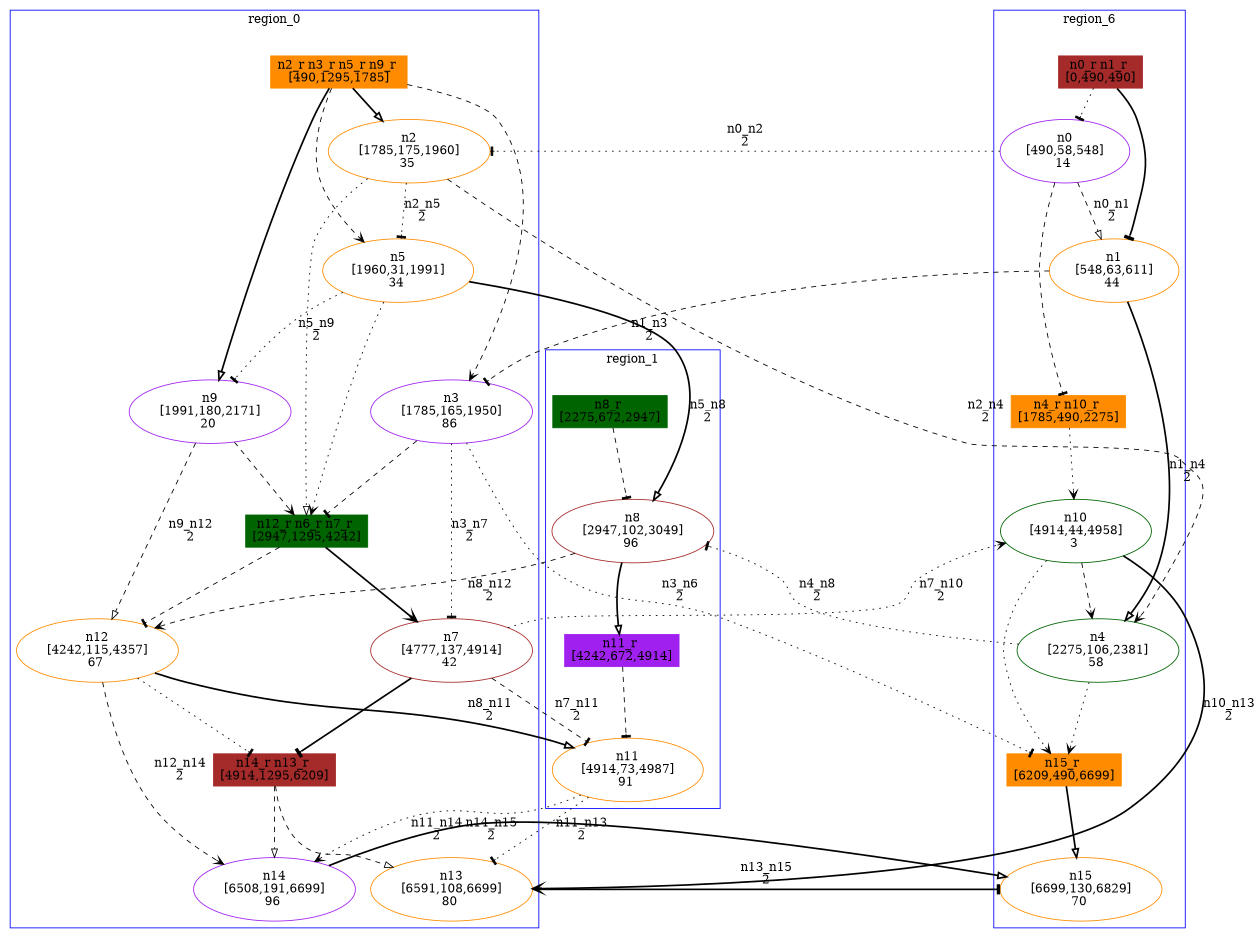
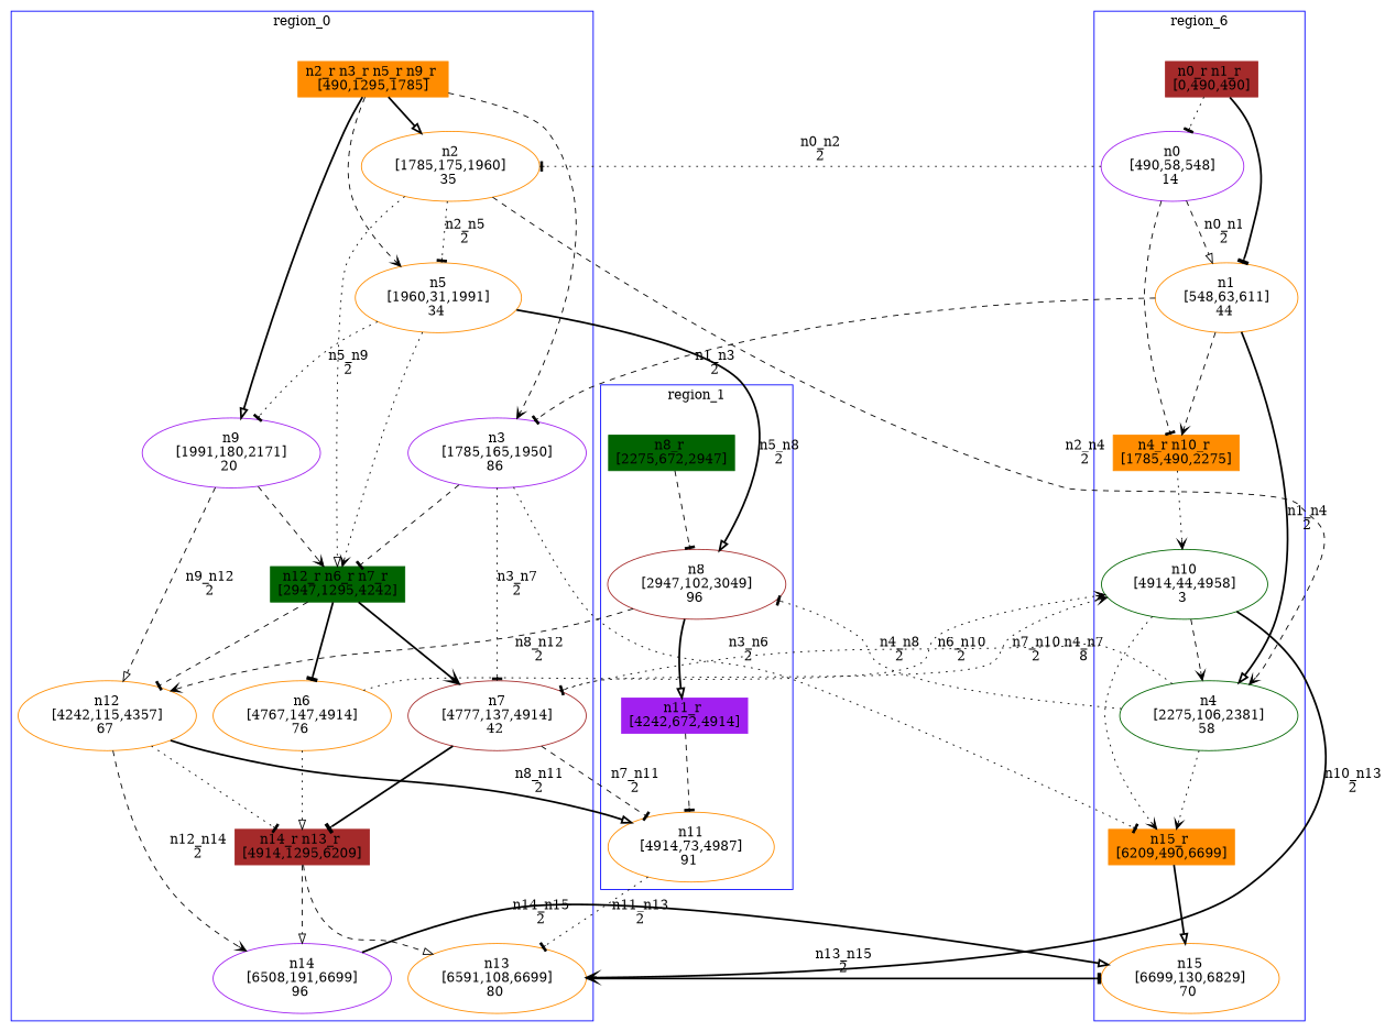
  digraph {
    node [color=darkorange]
    edge [arrowhead=tee style=dashed]
    n1 [label="n2_r n3_r n5_r n9_r \n[490,1295,1785]" shape=box style=filled]
    n2 [label="n2\n[1785,175,1960]\n35 "]
    n3 [color=purple label="n3\n[1785,165,1950]\n86 "]
    n4 [label="n5\n[1960,31,1991]\n34 "]
    n5 [color=purple label="n9\n[1991,180,2171]\n20 "]
    n6 [color=darkgreen label="n12_r n6_r n7_r \n[2947,1295,4242]" shape=box style=filled]
    n7 [label="n12\n[4242,115,4357]\n67 "]
+   n8 [label="n6\n[4767,147,4914]\n76 "]
    n9 [color=brown label="n7\n[4777,137,4914]\n42 "]
    n10 [color=brown label="n14_r n13_r \n[4914,1295,6209]" shape=box style=filled]
    n11 [color=purple label="n14\n[6508,191,6699]\n96 "]
    n12 [label="n13\n[6591,108,6699]\n80 "]
    n13 [color=darkgreen label="n8_r \n[2275,672,2947]" shape=box style=filled]
    n14 [color=brown label="n8\n[2947,102,3049]\n96 "]
    n15 [color=purple label="n11_r \n[4242,672,4914]" shape=box style=filled]
    n16 [label="n11\n[4914,73,4987]\n91 "]
    n17 [color=brown label="n0_r n1_r \n[0,490,490]" shape=box style=filled]
    n18 [color=purple label="n0\n[490,58,548]\n14 "]
    n19 [label="n1\n[548,63,611]\n44 "]
    n20 [label="n4_r n10_r \n[1785,490,2275]" shape=box style=filled]
    n21 [color=darkgreen label="n4\n[2275,106,2381]\n58 "]
    n22 [color=darkgreen label="n10\n[4914,44,4958]\n3 "]
    n23 [label="n15_r \n[6209,490,6699]" shape=box style=filled]
    n24 [label="n15\n[6699,130,6829]\n70 "]
    subgraph cluster_1 {
      color=blue
      label=region_0
      stytle=filled
      n1
      n2
      n3
      n4
      n5
      n6
      n7
+     n8
      n9
      n10
      n11
      n12
    }
    subgraph cluster_2 {
      color=blue
      label=region_1
      stytle=filled
      n13
      n14
      n15
      n16
    }
    subgraph cluster_3 {
      color=blue
      label=region_6
      stytle=filled
      n17
      n18
      n19
      n20
      n21
      n22
      n23
      n24
    }
    n1 -> n2 [arrowhead=onormal style=bold]
    n1 -> n3 [arrowhead=vee]
    n1 -> n4 [arrowhead=vee]
    n1 -> n5 [arrowhead=onormal style=bold]
    n2 -> n4 [label="n2_n5\n2" style=dotted]
    n2 -> n6 [arrowhead=onormal style=dotted]
    n2 -> n21 [arrowhead=vee label="n2_n4\n2"]
    n3 -> n6
    n3 -> n9 [label="n3_n7\n2" style=dotted]
    n3 -> n23 [label="n3_n6\n2" style=dotted]
    n4 -> n5 [label="n5_n9\n2" style=dotted]
    n4 -> n6 [arrowhead=vee style=dotted]
    n4 -> n14 [arrowhead=onormal label="n5_n8\n2" style=bold]
    n5 -> n6 [arrowhead=vee]
    n5 -> n7 [arrowhead=onormal label="n9_n12\n2"]
    n6 -> n7
+   n6 -> n8 [style=bold]
    n6 -> n9 [arrowhead=vee style=bold]
    n7 -> n10 [style=dotted]
    n7 -> n11 [arrowhead=vee label="n12_n14\n2"]
    n7 -> n16 [arrowhead=onormal label="n8_n11\n2" style=bold]
+   n8 -> n10 [arrowhead=onormal style=dotted]
+   n8 -> n22 [arrowhead=vee label="n6_n10\n2" style=dotted]
    n9 -> n10 [style=bold]
    n9 -> n16 [label="n7_n11\n2"]
    n9 -> n22 [arrowhead=vee label="n7_n10\n2" style=dotted]
    n10 -> n11 [arrowhead=onormal]
    n10 -> n12 [arrowhead=onormal]
    n11 -> n24 [arrowhead=onormal label="n14_n15\n2" style=bold]
    n12 -> n24 [label="n13_n15\n2" style=bold]
    n13 -> n14
    n14 -> n7 [arrowhead=vee label="n8_n12\n2"]
    n14 -> n15 [arrowhead=onormal style=bold]
    n15 -> n16
-   n16 -> n11 [arrowhead=vee label="n11_n14\n2" style=dotted]
    n16 -> n12 [label="n11_n13\n2" style=dotted]
    n17 -> n18 [style=dotted]
    n17 -> n19 [style=bold]
    n18 -> n2 [label="n0_n2\n2" style=dotted]
    n18 -> n19 [arrowhead=onormal label="n0_n1\n2"]
    n18 -> n20
    n19 -> n3 [label="n1_n3\n2"]
+   n19 -> n20 [arrowhead=vee]
    n19 -> n21 [arrowhead=onormal label="n1_n4\n2" style=bold]
    n20 -> n22 [arrowhead=vee style=dotted]
+   n21 -> n9 [label="n4_n7\n8" style=dotted]
    n21 -> n14 [label="n4_n8\n2" style=dotted]
    n21 -> n23 [arrowhead=vee style=dotted]
    n22 -> n12 [arrowhead=vee label="n10_n13\n2" style=bold]
    n22 -> n21 [arrowhead=vee]
    n22 -> n23 [arrowhead=vee style=dotted]
    n23 -> n24 [arrowhead=onormal style=bold]
  }
